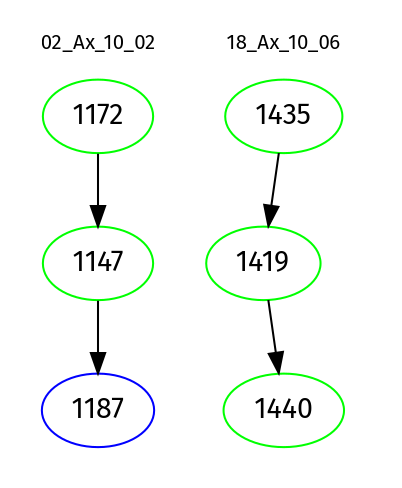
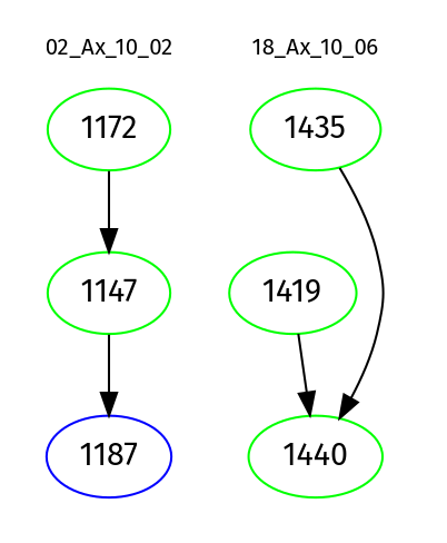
  digraph {
    fontname="Fira Sans"
    node [color=green fontname="Fira Sans"]
    edge [color=black fontname="Fira Sans"]
    n1 [label=1172]
    n2 [label=1147]
    n3 [color=blue label=1187]
    n4 [label=1435]
    n5 [label=1419]
    n6 [label=1440]
    subgraph cluster_1 {
      color=white
      fontsize=10
      label="02_Ax_10_02"
      n1
      n2
      n3
    }
    subgraph cluster_2 {
      color=white
      fontsize=10
      label="18_Ax_10_06"
      n4
      n5
      n6
    }
    n1 -> n2
    n2 -> n3
-   n4 -> n5
+   n4 -> n6
    n5 -> n6
  }
